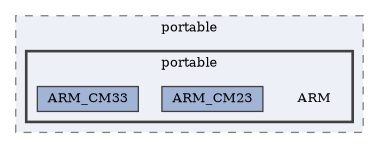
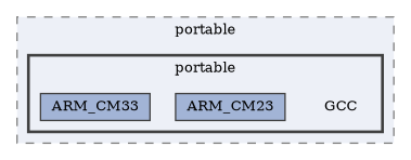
  digraph {
    compound=true
    fontname="DejaVu Serif"
    node [fontname="DejaVu Serif" fontsize=10 shape=box color=grey25 fillcolor="#a2b4d6" style=filled]
-   n1 [height=0.2 label=ARM shape=plaintext width=0.4 color="" fillcolor="" style=""]
+   n1 [height=0.2 label=GCC shape=plaintext width=0.4 color="" fillcolor="" style=""]
    n2 [height=0.2 label=ARM_CM23 width=0.4]
    n3 [height=0.2 label=ARM_CM33 width=0.4]
    subgraph cluster_1 {
      bgcolor="#edf0f7"
      fontsize=10
      label=portable
      pencolor=grey50
      style="filled,dashed"
      subgraph cluster_2 {
        bgcolor="#edf0f7"
        fontsize=10
        pencolor=grey25
        style="filled,bold"
        n1
        n2
        n3
      }
    }
  }
